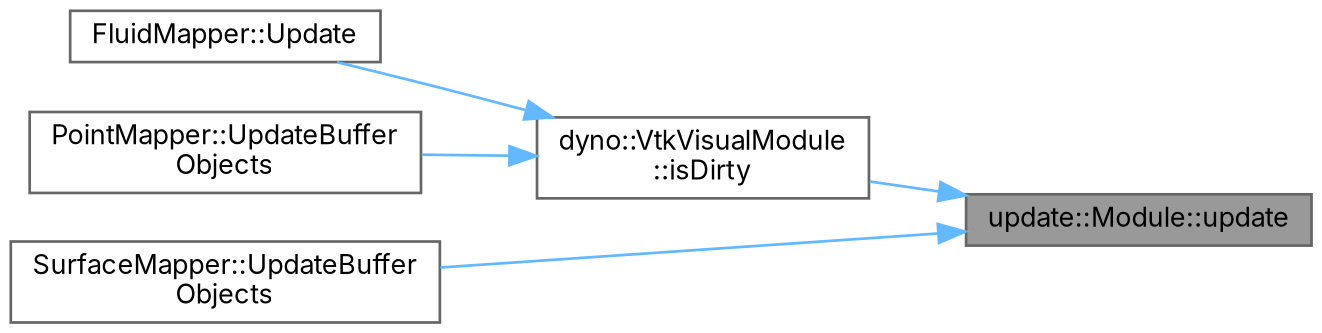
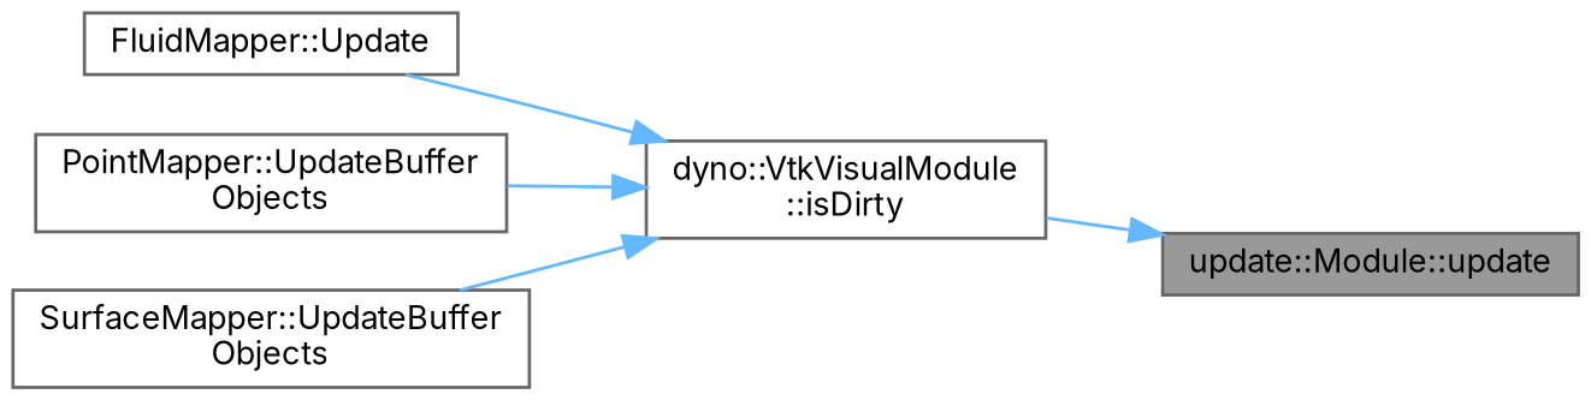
  digraph {
    fontname=Inter
    rankdir=RL
    node [color=grey40 fillcolor=white fontname=Inter fontsize=10 shape=box style=filled]
    edge [color=steelblue1 dir=back fontname=Inter fontsize=10 labelfontname=Helvetica labelfontsize=10 style=solid]
    n1 [color=gray40 fillcolor=grey60 fontcolor=black height=0.2 label="update::Module::update" width=0.4]
    n2 [height=0.2 label="dyno::VtkVisualModule\l::isDirty" width=0.4]
    n3 [height=0.2 label="FluidMapper::Update" width=0.4]
    n4 [height=0.2 label="PointMapper::UpdateBuffer\lObjects" width=0.4]
    n5 [height=0.2 label="SurfaceMapper::UpdateBuffer\lObjects" width=0.4]
    n1 -> n2
    n2 -> n3
    n2 -> n4
-   n1 -> n5
+   n2 -> n5
  }
